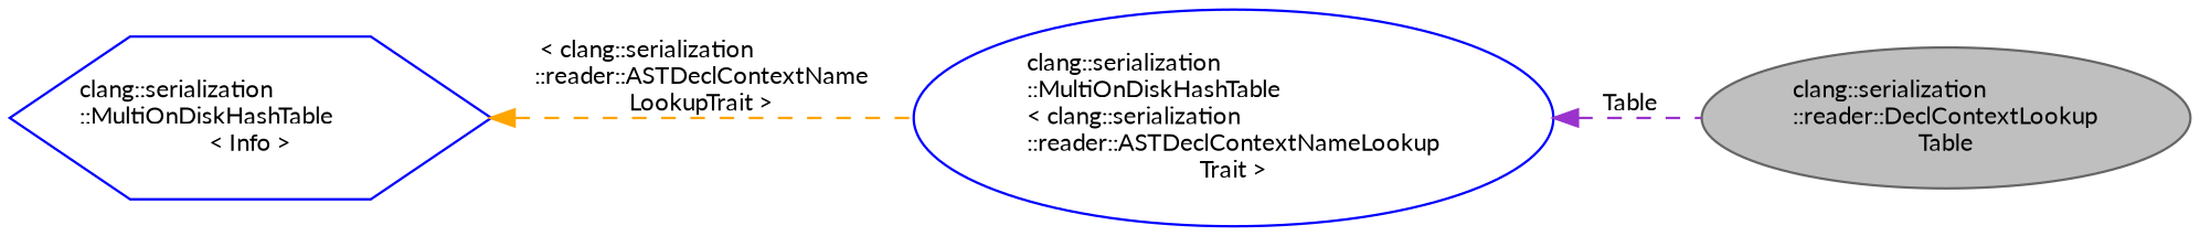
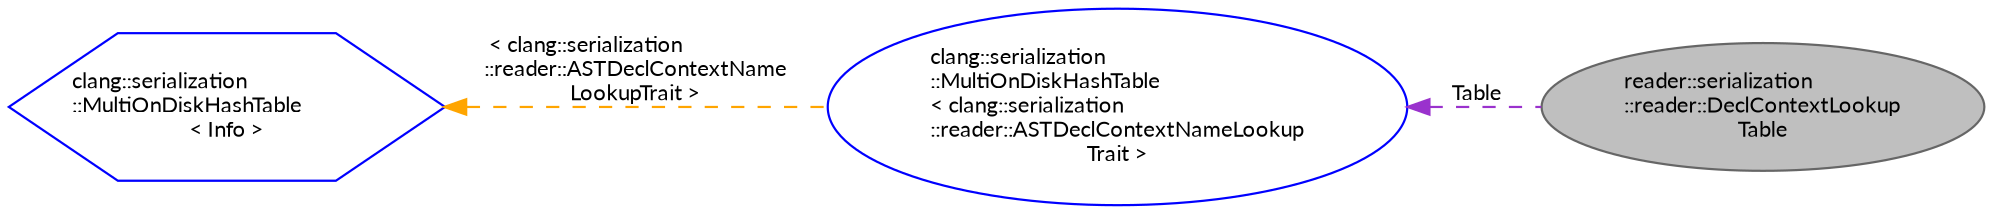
  digraph {
    rankdir=LR
    fontname=Lato
    node [color=blue fontname=Lato fontsize=10 shape=ellipse]
    edge [dir=back fontname=Lato fontsize=10 labelfontname=Helvetica labelfontsize=10 style=dashed]
-   n1 [color=gray40 fillcolor=grey75 fontcolor=black height=0.2 label="clang::serialization\l::reader::DeclContextLookup\lTable" style=filled width=0.4]
+   n1 [color=gray40 fillcolor=grey75 fontcolor=black height=0.2 label="reader::serialization\l::reader::DeclContextLookup\lTable" style=filled width=0.4]
    n2 [height=0.2 label="clang::serialization\l::MultiOnDiskHashTable\l\< clang::serialization\l::reader::ASTDeclContextNameLookup\lTrait \>" width=0.4]
    n3 [height=0.2 label="clang::serialization\l::MultiOnDiskHashTable\l\< Info \>" shape=hexagon width=0.4]
    n2 -> n1 [color=darkorchid3 label=" Table"]
    n3 -> n2 [color=orange label=" \< clang::serialization\l::reader::ASTDeclContextName\lLookupTrait \>"]
  }
